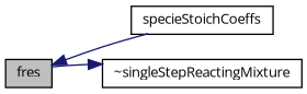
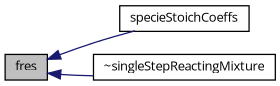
  digraph {
    fontname="Open Sans"
    rankdir=LR
    node [color=black fontname="Open Sans" fontsize=10 shape=record]
    edge [color=midnightblue dir=back fontname="Open Sans" fontsize=10 labelfontname=FreeSans labelfontsize=10 style=solid]
    n1 [fillcolor=grey75 fontcolor=black height=0.2 label=fres style=filled width=0.4]
    n2 [height=0.2 label=specieStoichCoeffs width=0.4]
    n3 [height=0.2 label="~singleStepReactingMixture" width=0.4]
    n1 -> n2
-   n3 -> n1
+   n1 -> n3
  }
